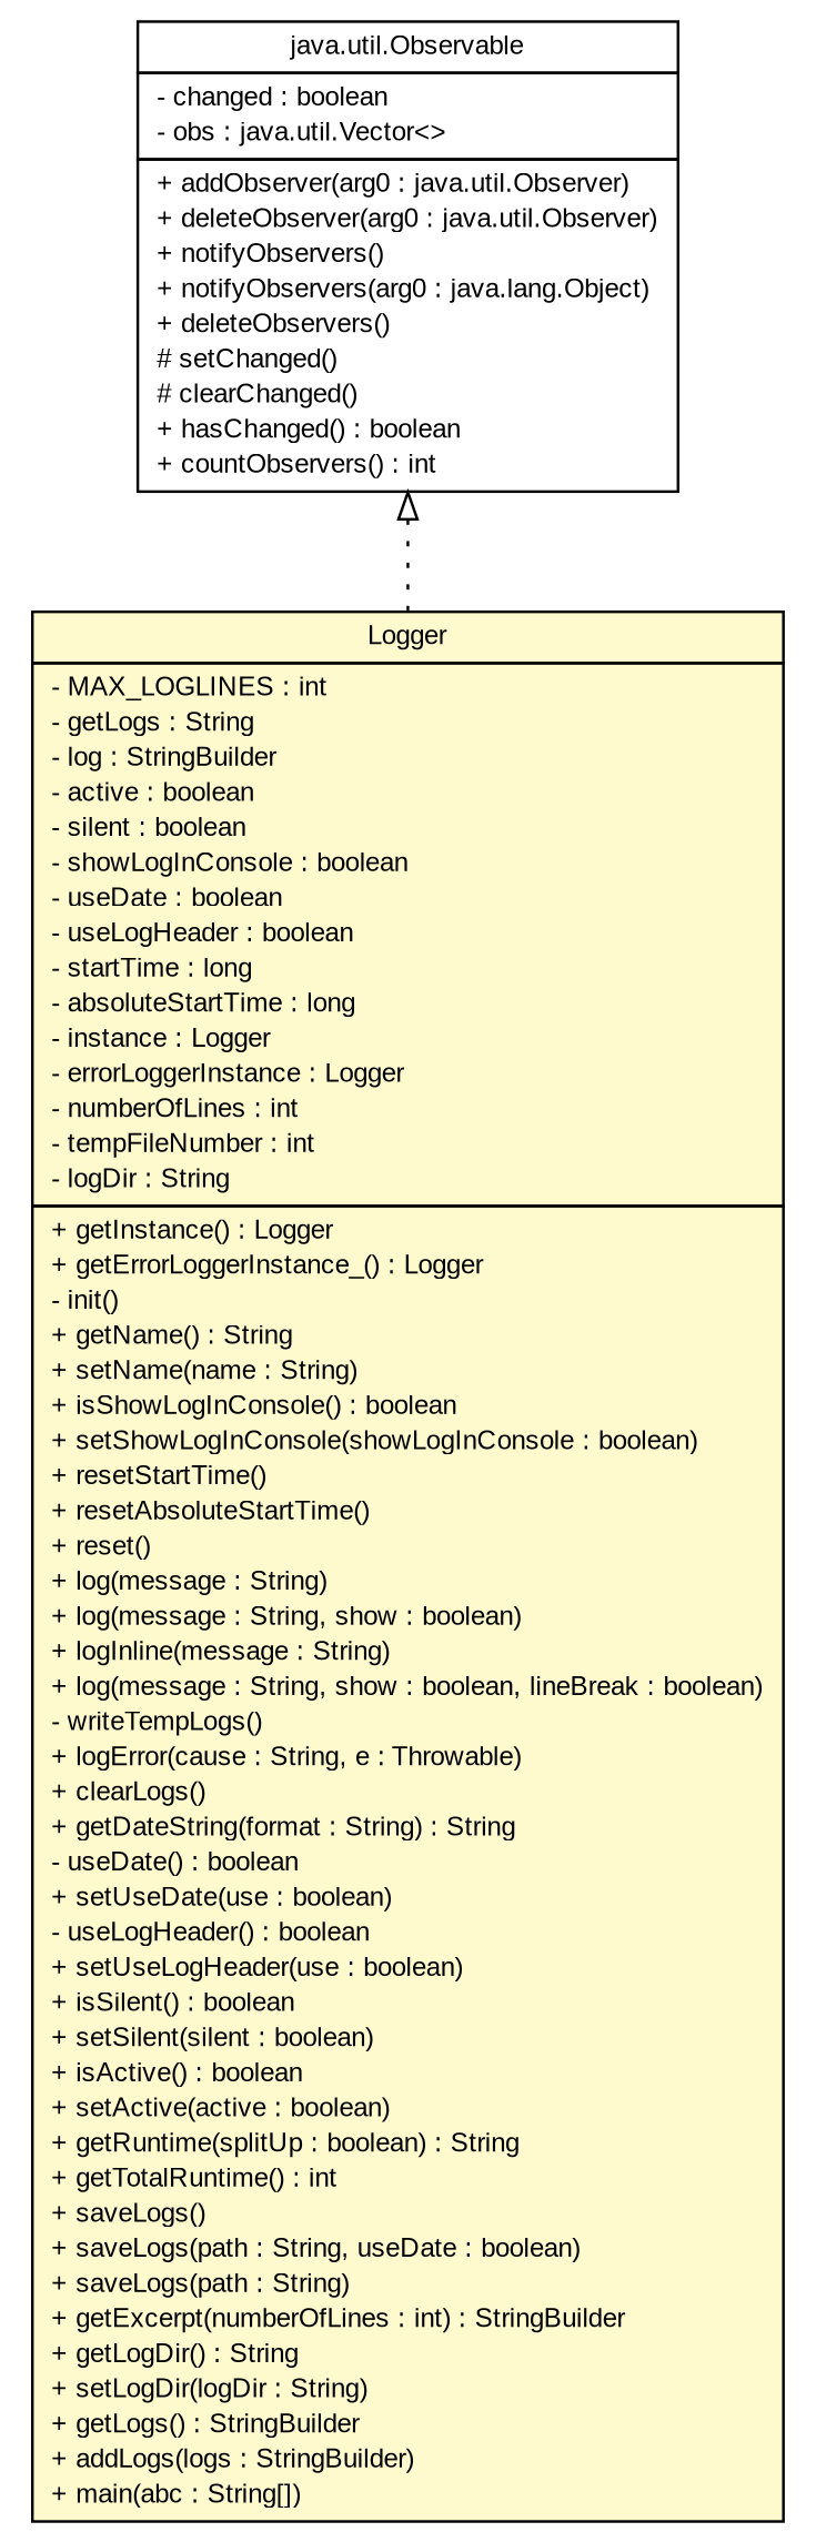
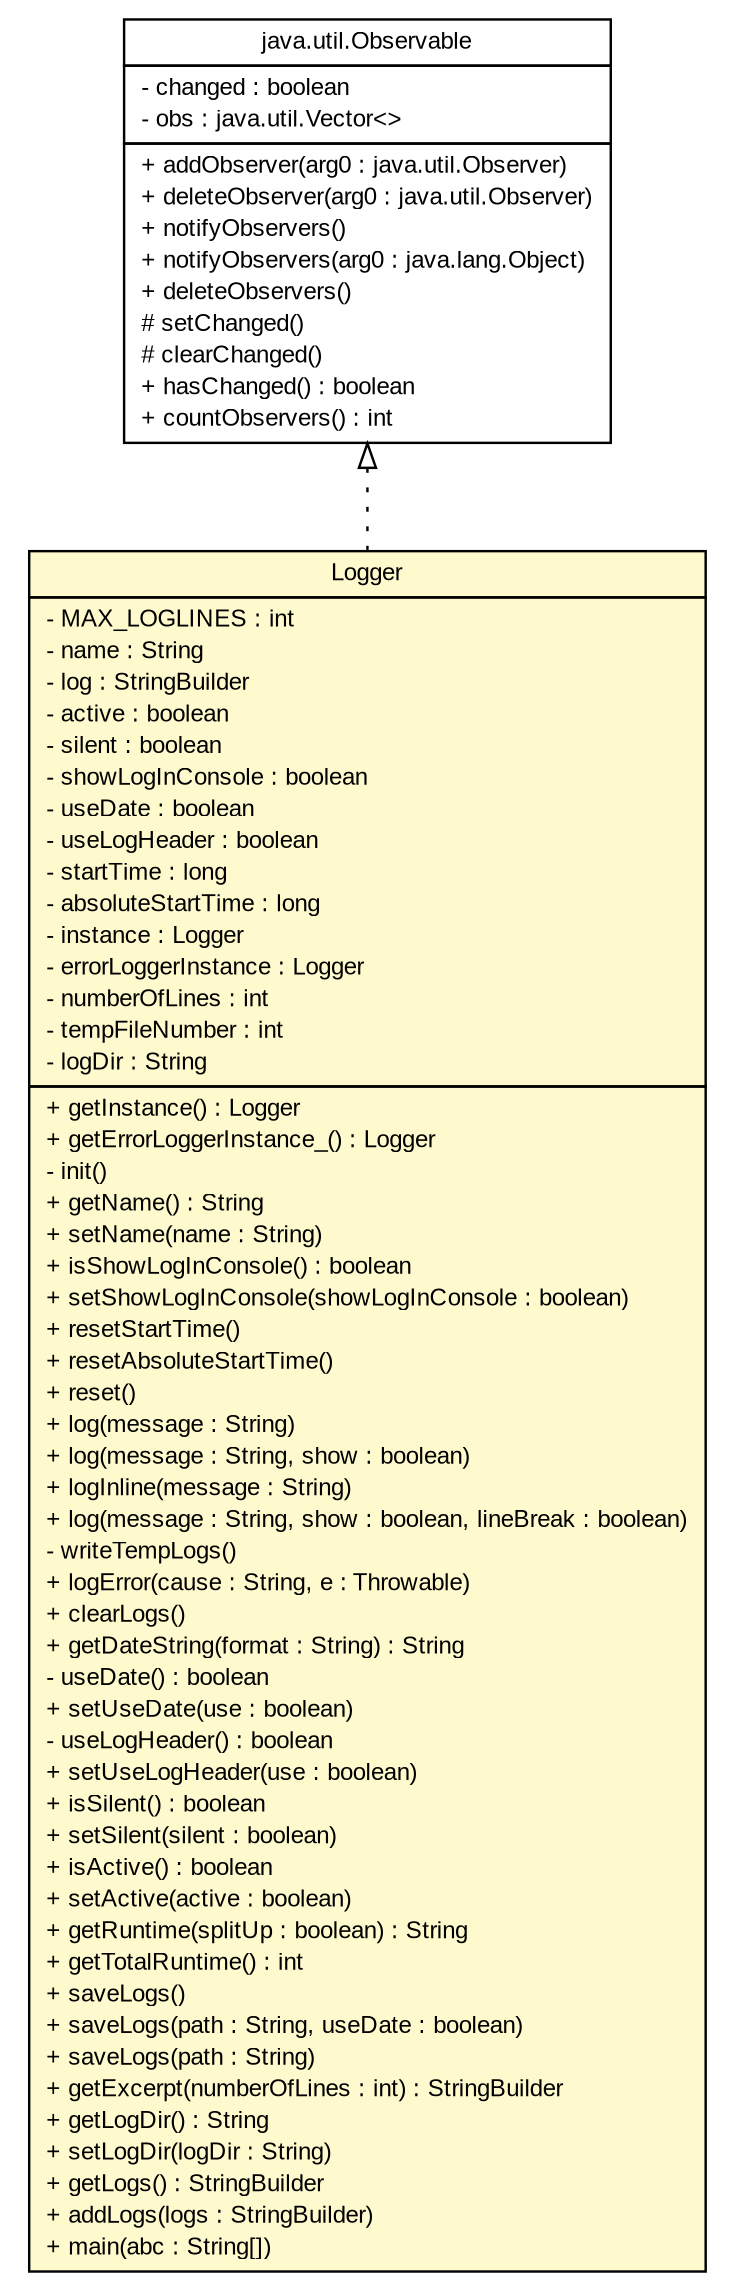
  digraph {
    nodesep=0.25
    ranksep=0.5
    node [fontcolor=black fontname=arial fontsize=10.0 shape=plaintext]
-   n1 [label=<<table title="tud.iir.helper.Logger" border="0" cellborder="1" cellspacing="0" cellpadding="2" port="p" bgcolor="lemonChiffon" href="./Logger.html"> 		<tr><td><table border="0" cellspacing="0" cellpadding="1"> <tr><td align="center" balign="center"> Logger </td></tr> 		</table></td></tr> 		<tr><td><table border="0" cellspacing="0" cellpadding="1"> <tr><td align="left" balign="left"> - MAX_LOGLINES : int </td></tr> <tr><td align="left" balign="left"> - getLogs : String </td></tr> <tr><td align="left" balign="left"> - log : StringBuilder </td></tr> <tr><td align="left" balign="left"> - active : boolean </td></tr> <tr><td align="left" balign="left"> - silent : boolean </td></tr> <tr><td align="left" balign="left"> - showLogInConsole : boolean </td></tr> <tr><td align="left" balign="left"> - useDate : boolean </td></tr> <tr><td align="left" balign="left"> - useLogHeader : boolean </td></tr> <tr><td align="left" balign="left"> - startTime : long </td></tr> <tr><td align="left" balign="left"> - absoluteStartTime : long </td></tr> <tr><td align="left" balign="left"> - instance : Logger </td></tr> <tr><td align="left" balign="left"> - errorLoggerInstance : Logger </td></tr> <tr><td align="left" balign="left"> - numberOfLines : int </td></tr> <tr><td align="left" balign="left"> - tempFileNumber : int </td></tr> <tr><td align="left" balign="left"> - logDir : String </td></tr> 		</table></td></tr> 		<tr><td><table border="0" cellspacing="0" cellpadding="1"> <tr><td align="left" balign="left"> + getInstance() : Logger </td></tr> <tr><td align="left" balign="left"> + getErrorLoggerInstance_() : Logger </td></tr> <tr><td align="left" balign="left"> - init() </td></tr> <tr><td align="left" balign="left"> + getName() : String </td></tr> <tr><td align="left" balign="left"> + setName(name : String) </td></tr> <tr><td align="left" balign="left"> + isShowLogInConsole() : boolean </td></tr> <tr><td align="left" balign="left"> + setShowLogInConsole(showLogInConsole : boolean) </td></tr> <tr><td align="left" balign="left"> + resetStartTime() </td></tr> <tr><td align="left" balign="left"> + resetAbsoluteStartTime() </td></tr> <tr><td align="left" balign="left"> + reset() </td></tr> <tr><td align="left" balign="left"> + log(message : String) </td></tr> <tr><td align="left" balign="left"> + log(message : String, show : boolean) </td></tr> <tr><td align="left" balign="left"> + logInline(message : String) </td></tr> <tr><td align="left" balign="left"> + log(message : String, show : boolean, lineBreak : boolean) </td></tr> <tr><td align="left" balign="left"> - writeTempLogs() </td></tr> <tr><td align="left" balign="left"> + logError(cause : String, e : Throwable) </td></tr> <tr><td align="left" balign="left"> + clearLogs() </td></tr> <tr><td align="left" balign="left"> + getDateString(format : String) : String </td></tr> <tr><td align="left" balign="left"> - useDate() : boolean </td></tr> <tr><td align="left" balign="left"> + setUseDate(use : boolean) </td></tr> <tr><td align="left" balign="left"> - useLogHeader() : boolean </td></tr> <tr><td align="left" balign="left"> + setUseLogHeader(use : boolean) </td></tr> <tr><td align="left" balign="left"> + isSilent() : boolean </td></tr> <tr><td align="left" balign="left"> + setSilent(silent : boolean) </td></tr> <tr><td align="left" balign="left"> + isActive() : boolean </td></tr> <tr><td align="left" balign="left"> + setActive(active : boolean) </td></tr> <tr><td align="left" balign="left"> + getRuntime(splitUp : boolean) : String </td></tr> <tr><td align="left" balign="left"> + getTotalRuntime() : int </td></tr> <tr><td align="left" balign="left"> + saveLogs() </td></tr> <tr><td align="left" balign="left"> + saveLogs(path : String, useDate : boolean) </td></tr> <tr><td align="left" balign="left"> + saveLogs(path : String) </td></tr> <tr><td align="left" balign="left"> + getExcerpt(numberOfLines : int) : StringBuilder </td></tr> <tr><td align="left" balign="left"> + getLogDir() : String </td></tr> <tr><td align="left" balign="left"> + setLogDir(logDir : String) </td></tr> <tr><td align="left" balign="left"> + getLogs() : StringBuilder </td></tr> <tr><td align="left" balign="left"> + addLogs(logs : StringBuilder) </td></tr> <tr><td align="left" balign="left"> + main(abc : String[]) </td></tr> 		</table></td></tr> 		</table>>]
+   n1 [label=<<table title="tud.iir.helper.Logger" border="0" cellborder="1" cellspacing="0" cellpadding="2" port="p" bgcolor="lemonChiffon" href="./Logger.html"> 		<tr><td><table border="0" cellspacing="0" cellpadding="1"> <tr><td align="center" balign="center"> Logger </td></tr> 		</table></td></tr> 		<tr><td><table border="0" cellspacing="0" cellpadding="1"> <tr><td align="left" balign="left"> - MAX_LOGLINES : int </td></tr> <tr><td align="left" balign="left"> - name : String </td></tr> <tr><td align="left" balign="left"> - log : StringBuilder </td></tr> <tr><td align="left" balign="left"> - active : boolean </td></tr> <tr><td align="left" balign="left"> - silent : boolean </td></tr> <tr><td align="left" balign="left"> - showLogInConsole : boolean </td></tr> <tr><td align="left" balign="left"> - useDate : boolean </td></tr> <tr><td align="left" balign="left"> - useLogHeader : boolean </td></tr> <tr><td align="left" balign="left"> - startTime : long </td></tr> <tr><td align="left" balign="left"> - absoluteStartTime : long </td></tr> <tr><td align="left" balign="left"> - instance : Logger </td></tr> <tr><td align="left" balign="left"> - errorLoggerInstance : Logger </td></tr> <tr><td align="left" balign="left"> - numberOfLines : int </td></tr> <tr><td align="left" balign="left"> - tempFileNumber : int </td></tr> <tr><td align="left" balign="left"> - logDir : String </td></tr> 		</table></td></tr> 		<tr><td><table border="0" cellspacing="0" cellpadding="1"> <tr><td align="left" balign="left"> + getInstance() : Logger </td></tr> <tr><td align="left" balign="left"> + getErrorLoggerInstance_() : Logger </td></tr> <tr><td align="left" balign="left"> - init() </td></tr> <tr><td align="left" balign="left"> + getName() : String </td></tr> <tr><td align="left" balign="left"> + setName(name : String) </td></tr> <tr><td align="left" balign="left"> + isShowLogInConsole() : boolean </td></tr> <tr><td align="left" balign="left"> + setShowLogInConsole(showLogInConsole : boolean) </td></tr> <tr><td align="left" balign="left"> + resetStartTime() </td></tr> <tr><td align="left" balign="left"> + resetAbsoluteStartTime() </td></tr> <tr><td align="left" balign="left"> + reset() </td></tr> <tr><td align="left" balign="left"> + log(message : String) </td></tr> <tr><td align="left" balign="left"> + log(message : String, show : boolean) </td></tr> <tr><td align="left" balign="left"> + logInline(message : String) </td></tr> <tr><td align="left" balign="left"> + log(message : String, show : boolean, lineBreak : boolean) </td></tr> <tr><td align="left" balign="left"> - writeTempLogs() </td></tr> <tr><td align="left" balign="left"> + logError(cause : String, e : Throwable) </td></tr> <tr><td align="left" balign="left"> + clearLogs() </td></tr> <tr><td align="left" balign="left"> + getDateString(format : String) : String </td></tr> <tr><td align="left" balign="left"> - useDate() : boolean </td></tr> <tr><td align="left" balign="left"> + setUseDate(use : boolean) </td></tr> <tr><td align="left" balign="left"> - useLogHeader() : boolean </td></tr> <tr><td align="left" balign="left"> + setUseLogHeader(use : boolean) </td></tr> <tr><td align="left" balign="left"> + isSilent() : boolean </td></tr> <tr><td align="left" balign="left"> + setSilent(silent : boolean) </td></tr> <tr><td align="left" balign="left"> + isActive() : boolean </td></tr> <tr><td align="left" balign="left"> + setActive(active : boolean) </td></tr> <tr><td align="left" balign="left"> + getRuntime(splitUp : boolean) : String </td></tr> <tr><td align="left" balign="left"> + getTotalRuntime() : int </td></tr> <tr><td align="left" balign="left"> + saveLogs() </td></tr> <tr><td align="left" balign="left"> + saveLogs(path : String, useDate : boolean) </td></tr> <tr><td align="left" balign="left"> + saveLogs(path : String) </td></tr> <tr><td align="left" balign="left"> + getExcerpt(numberOfLines : int) : StringBuilder </td></tr> <tr><td align="left" balign="left"> + getLogDir() : String </td></tr> <tr><td align="left" balign="left"> + setLogDir(logDir : String) </td></tr> <tr><td align="left" balign="left"> + getLogs() : StringBuilder </td></tr> <tr><td align="left" balign="left"> + addLogs(logs : StringBuilder) </td></tr> <tr><td align="left" balign="left"> + main(abc : String[]) </td></tr> 		</table></td></tr> 		</table>>]
    n2 [label=<<table title="java.util.Observable" border="0" cellborder="1" cellspacing="0" cellpadding="2" port="p" href="http://java.sun.com/j2se/1.4.2/docs/api/java/util/Observable.html"> 		<tr><td><table border="0" cellspacing="0" cellpadding="1"> <tr><td align="center" balign="center"> java.util.Observable </td></tr> 		</table></td></tr> 		<tr><td><table border="0" cellspacing="0" cellpadding="1"> <tr><td align="left" balign="left"> - changed : boolean </td></tr> <tr><td align="left" balign="left"> - obs : java.util.Vector&lt;&gt; </td></tr> 		</table></td></tr> 		<tr><td><table border="0" cellspacing="0" cellpadding="1"> <tr><td align="left" balign="left"> + addObserver(arg0 : java.util.Observer) </td></tr> <tr><td align="left" balign="left"> + deleteObserver(arg0 : java.util.Observer) </td></tr> <tr><td align="left" balign="left"> + notifyObservers() </td></tr> <tr><td align="left" balign="left"> + notifyObservers(arg0 : java.lang.Object) </td></tr> <tr><td align="left" balign="left"> + deleteObservers() </td></tr> <tr><td align="left" balign="left"> # setChanged() </td></tr> <tr><td align="left" balign="left"> # clearChanged() </td></tr> <tr><td align="left" balign="left"> + hasChanged() : boolean </td></tr> <tr><td align="left" balign="left"> + countObservers() : int </td></tr> 		</table></td></tr> 		</table>>]
    n2 -> n1 [arrowtail=empty dir=back fontname=arial fontsize=10 headport=p labelfontname=arial labelfontsize=10 tailport=p style=dotted]
  }
